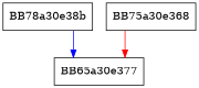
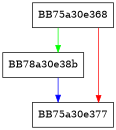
  digraph {
    splines=ortho
    node [shape=box]
    n1 [label=BB78a30e38b]
    BB75a30e368
-   BB75a30e377 [label=BB65a30e377]
+   BB75a30e377
    n1 -> BB75a30e377 [color=blue]
+   BB75a30e368 -> n1 [color=green]
    BB75a30e368 -> BB75a30e377 [color=red]
  }
